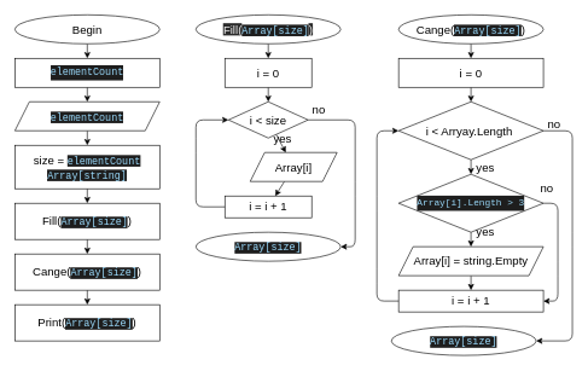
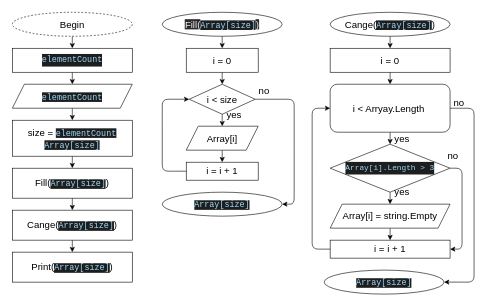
  <mxCell id="0" />
  <mxCell id="1" parent="0" />
  <mxCell id="2" value="" style="edgeStyle=none;html=1;fontSize=16;" parent="1" source="3" target="5" edge="1"><mxGeometry relative="1" as="geometry" /></mxCell>
- <mxCell id="3" value="Begin" style="ellipse;whiteSpace=wrap;html=1;fontSize=16;" parent="1" vertex="1"><mxGeometry x="20" y="20" width="200" height="40" as="geometry" /></mxCell>
+ <mxCell id="3" value="Begin" style="ellipse;whiteSpace=wrap;html=1;fontSize=16;dashed=1;" parent="1" vertex="1"><mxGeometry x="20" y="20" width="200" height="40" as="geometry" /></mxCell>
  <mxCell id="4" style="edgeStyle=none;html=1;fontSize=16;entryX=0.5;entryY=0;entryDx=0;entryDy=0;" parent="1" source="5" target="7" edge="1"><mxGeometry relative="1" as="geometry"><mxPoint x="120" y="170" as="targetPoint" /></mxGeometry></mxCell>
  <mxCell id="5" value="&lt;div style=&quot;color: rgb(212 , 212 , 212) ; background-color: rgb(30 , 30 , 30) ; font-family: &amp;#34;menlo&amp;#34; , &amp;#34;monaco&amp;#34; , &amp;#34;courier new&amp;#34; , monospace ; font-size: 14px ; line-height: 21px&quot;&gt;&lt;span style=&quot;color: #9cdcfe&quot;&gt;elementCount&lt;/span&gt;&lt;/div&gt;" style="whiteSpace=wrap;html=1;fontSize=16;" parent="1" vertex="1"><mxGeometry x="20" y="80" width="200" height="40" as="geometry" /></mxCell>
  <mxCell id="6" value="" style="edgeStyle=none;html=1;fontSize=16;" parent="1" source="7" target="9" edge="1"><mxGeometry relative="1" as="geometry" /></mxCell>
  <mxCell id="7" value="&lt;span style=&quot;color: rgb(156 , 220 , 254) ; font-family: &amp;#34;menlo&amp;#34; , &amp;#34;monaco&amp;#34; , &amp;#34;courier new&amp;#34; , monospace ; font-size: 14px ; background-color: rgb(30 , 30 , 30)&quot;&gt;elementCount&lt;/span&gt;" style="shape=parallelogram;perimeter=parallelogramPerimeter;whiteSpace=wrap;html=1;fixedSize=1;fontSize=16;" parent="1" vertex="1"><mxGeometry x="20" y="140" width="200" height="40" as="geometry" /></mxCell>
  <mxCell id="8" value="" style="edgeStyle=none;html=1;fontSize=16;" parent="1" source="9" target="11" edge="1"><mxGeometry relative="1" as="geometry" /></mxCell>
- <mxCell id="9" value="size =&amp;nbsp;&lt;span style=&quot;color: rgb(156 , 220 , 254) ; font-family: &amp;#34;menlo&amp;#34; , &amp;#34;monaco&amp;#34; , &amp;#34;courier new&amp;#34; , monospace ; font-size: 14px ; background-color: rgb(30 , 30 , 30)&quot;&gt;elementCount&lt;br&gt;Array[string]&lt;br&gt;&lt;/span&gt;" style="whiteSpace=wrap;html=1;fontSize=16;" parent="1" vertex="1"><mxGeometry x="20" y="200" width="200" height="60" as="geometry" /></mxCell>
+ <mxCell id="9" value="size =&amp;nbsp;&lt;span style=&quot;color: rgb(156 , 220 , 254) ; font-family: &amp;#34;menlo&amp;#34; , &amp;#34;monaco&amp;#34; , &amp;#34;courier new&amp;#34; , monospace ; font-size: 14px ; background-color: rgb(30 , 30 , 30)&quot;&gt;elementCount&lt;br&gt;Array[size]&lt;br&gt;&lt;/span&gt;" style="whiteSpace=wrap;html=1;fontSize=16;" parent="1" vertex="1"><mxGeometry x="20" y="200" width="200" height="60" as="geometry" /></mxCell>
  <mxCell id="10" value="" style="edgeStyle=none;html=1;fontSize=16;" parent="1" source="11" target="13" edge="1"><mxGeometry relative="1" as="geometry" /></mxCell>
  <mxCell id="11" value="Fill(&lt;span style=&quot;color: rgb(156 , 220 , 254) ; font-family: &amp;#34;menlo&amp;#34; , &amp;#34;monaco&amp;#34; , &amp;#34;courier new&amp;#34; , monospace ; font-size: 14px ; background-color: rgb(30 , 30 , 30)&quot;&gt;Array[size]&lt;/span&gt;)" style="whiteSpace=wrap;html=1;fontSize=16;" parent="1" vertex="1"><mxGeometry x="20" y="280" width="200" height="50" as="geometry" /></mxCell>
  <mxCell id="12" value="" style="edgeStyle=none;html=1;fontSize=16;" parent="1" source="13" target="14" edge="1"><mxGeometry relative="1" as="geometry" /></mxCell>
  <mxCell id="13" value="Cange(&lt;span style=&quot;color: rgb(156 , 220 , 254) ; font-family: &amp;#34;menlo&amp;#34; , &amp;#34;monaco&amp;#34; , &amp;#34;courier new&amp;#34; , monospace ; font-size: 14px ; background-color: rgb(30 , 30 , 30)&quot;&gt;Array[size]&lt;/span&gt;)" style="whiteSpace=wrap;html=1;fontSize=16;" parent="1" vertex="1"><mxGeometry x="20" y="350" width="200" height="50" as="geometry" /></mxCell>
  <mxCell id="14" value="Print(&lt;span style=&quot;color: rgb(156 , 220 , 254) ; font-family: &amp;#34;menlo&amp;#34; , &amp;#34;monaco&amp;#34; , &amp;#34;courier new&amp;#34; , monospace ; font-size: 14px ; background-color: rgb(30 , 30 , 30)&quot;&gt;Array[size]&lt;/span&gt;)" style="whiteSpace=wrap;html=1;fontSize=16;" parent="1" vertex="1"><mxGeometry x="20" y="420" width="200" height="50" as="geometry" /></mxCell>
  <mxCell id="15" value="" style="edgeStyle=none;html=1;fontSize=16;" parent="1" source="16" target="18" edge="1"><mxGeometry relative="1" as="geometry" /></mxCell>
  <mxCell id="16" value="&lt;meta charset=&quot;utf-8&quot;&gt;&lt;span style=&quot;color: rgb(240, 240, 240); font-family: helvetica; font-size: 16px; font-style: normal; font-weight: 400; letter-spacing: normal; text-align: center; text-indent: 0px; text-transform: none; word-spacing: 0px; background-color: rgb(42, 42, 42); display: inline; float: none;&quot;&gt;Fill(&lt;/span&gt;&lt;span style=&quot;font-style: normal; font-weight: 400; letter-spacing: normal; text-align: center; text-indent: 0px; text-transform: none; word-spacing: 0px; color: rgb(156, 220, 254); font-family: menlo, monaco, &amp;quot;courier new&amp;quot;, monospace; font-size: 14px; background-color: rgb(30, 30, 30);&quot;&gt;Array[size]&lt;/span&gt;&lt;span style=&quot;color: rgb(240, 240, 240); font-family: helvetica; font-size: 16px; font-style: normal; font-weight: 400; letter-spacing: normal; text-align: center; text-indent: 0px; text-transform: none; word-spacing: 0px; background-color: rgb(42, 42, 42); display: inline; float: none;&quot;&gt;)&lt;/span&gt;" style="ellipse;whiteSpace=wrap;html=1;fontSize=16;" parent="1" vertex="1"><mxGeometry x="270" y="20" width="200" height="40" as="geometry" /></mxCell>
  <mxCell id="17" value="" style="edgeStyle=none;html=1;fontSize=16;" parent="1" source="18" target="20" edge="1"><mxGeometry relative="1" as="geometry" /></mxCell>
  <mxCell id="18" value="i = 0" style="whiteSpace=wrap;html=1;fontSize=16;" parent="1" vertex="1"><mxGeometry x="310" y="80" width="120" height="40" as="geometry" /></mxCell>
  <mxCell id="19" value="" style="edgeStyle=none;html=1;fontSize=16;" parent="1" source="20" target="22" edge="1"><mxGeometry relative="1" as="geometry" /></mxCell>
  <mxCell id="20" value="i &amp;lt; size" style="rhombus;whiteSpace=wrap;html=1;fontSize=16;" parent="1" vertex="1"><mxGeometry x="315" y="140" width="110" height="50" as="geometry" /></mxCell>
  <mxCell id="21" value="" style="edgeStyle=none;html=1;fontSize=16;" parent="1" source="22" target="23" edge="1"><mxGeometry relative="1" as="geometry" /></mxCell>
- <mxCell id="22" value="Array[i]" style="shape=parallelogram;perimeter=parallelogramPerimeter;whiteSpace=wrap;html=1;fixedSize=1;fontSize=16;" parent="1" vertex="1"><mxGeometry x="345" y="210" width="120" height="40" as="geometry" /></mxCell>
+ <mxCell id="22" value="Array[i]" style="shape=parallelogram;perimeter=parallelogramPerimeter;whiteSpace=wrap;html=1;fixedSize=1;fontSize=16;" parent="1" vertex="1"><mxGeometry x="310" y="210" width="120" height="40" as="geometry" /></mxCell>
  <mxCell id="23" value="i = i + 1" style="whiteSpace=wrap;html=1;fontSize=16;" parent="1" vertex="1"><mxGeometry x="310" y="270" width="120" height="30" as="geometry" /></mxCell>
  <mxCell id="24" value="" style="endArrow=classic;html=1;fontSize=16;exitX=0;exitY=0.5;exitDx=0;exitDy=0;entryX=0;entryY=0.5;entryDx=0;entryDy=0;" parent="1" source="23" target="20" edge="1"><mxGeometry width="50" height="50" relative="1" as="geometry"><mxPoint x="200" y="340" as="sourcePoint" /><mxPoint x="310" y="160" as="targetPoint" /><Array as="points"><mxPoint x="270" y="285" /><mxPoint x="270" y="200" /><mxPoint x="270" y="165" /></Array></mxGeometry></mxCell>
  <mxCell id="25" value="&lt;span style=&quot;font-style: normal ; font-weight: 400 ; letter-spacing: normal ; text-align: center ; text-indent: 0px ; text-transform: none ; word-spacing: 0px ; color: rgb(156 , 220 , 254) ; font-family: &amp;#34;menlo&amp;#34; , &amp;#34;monaco&amp;#34; , &amp;#34;courier new&amp;#34; , monospace ; font-size: 14px ; background-color: rgb(30 , 30 , 30)&quot;&gt;Array[size]&lt;/span&gt;" style="ellipse;whiteSpace=wrap;html=1;fontSize=16;" parent="1" vertex="1"><mxGeometry x="270" y="320" width="200" height="40" as="geometry" /></mxCell>
  <mxCell id="26" value="" style="endArrow=classic;html=1;fontSize=16;entryX=1;entryY=0.5;entryDx=0;entryDy=0;exitX=1;exitY=0.5;exitDx=0;exitDy=0;" parent="1" source="20" target="25" edge="1"><mxGeometry width="50" height="50" relative="1" as="geometry"><mxPoint x="200" y="340" as="sourcePoint" /><mxPoint x="250" y="290" as="targetPoint" /><Array as="points"><mxPoint x="490" y="165" /><mxPoint x="490" y="260" /><mxPoint x="490" y="340" /></Array></mxGeometry></mxCell>
  <mxCell id="27" value="yes" style="text;html=1;strokeColor=none;fillColor=none;align=center;verticalAlign=middle;whiteSpace=wrap;rounded=0;fontSize=16;" parent="1" vertex="1"><mxGeometry x="370" y="180" width="40" height="20" as="geometry" /></mxCell>
  <mxCell id="28" value="no" style="text;html=1;strokeColor=none;fillColor=none;align=center;verticalAlign=middle;whiteSpace=wrap;rounded=0;fontSize=16;" parent="1" vertex="1"><mxGeometry x="425" y="140" width="30" height="20" as="geometry" /></mxCell>
  <mxCell id="29" style="edgeStyle=none;html=1;entryX=0.5;entryY=0;entryDx=0;entryDy=0;fontSize=16;" parent="1" source="30" target="32" edge="1"><mxGeometry relative="1" as="geometry" /></mxCell>
  <mxCell id="30" value="Cange(&lt;span style=&quot;color: rgb(156 , 220 , 254) ; font-family: &amp;#34;menlo&amp;#34; , &amp;#34;monaco&amp;#34; , &amp;#34;courier new&amp;#34; , monospace ; font-size: 14px ; background-color: rgb(30 , 30 , 30)&quot;&gt;Array[size]&lt;/span&gt;)" style="ellipse;whiteSpace=wrap;html=1;fontSize=16;" parent="1" vertex="1"><mxGeometry x="550" y="20" width="200" height="40" as="geometry" /></mxCell>
  <mxCell id="31" value="" style="edgeStyle=none;html=1;fontSize=13;" edge="1" parent="1" source="32" target="45"><mxGeometry relative="1" as="geometry" /></mxCell>
  <mxCell id="32" value="i = 0" style="whiteSpace=wrap;html=1;fontSize=16;" parent="1" vertex="1"><mxGeometry x="550" y="80" width="200" height="40" as="geometry" /></mxCell>
  <mxCell id="33" style="edgeStyle=none;html=1;exitX=0.5;exitY=1;exitDx=0;exitDy=0;entryX=0.5;entryY=0;entryDx=0;entryDy=0;fontSize=13;" edge="1" parent="1" source="35" target="37"><mxGeometry relative="1" as="geometry" /></mxCell>
  <mxCell id="34" style="edgeStyle=none;html=1;exitX=1;exitY=0.5;exitDx=0;exitDy=0;entryX=1;entryY=0.5;entryDx=0;entryDy=0;fontSize=13;" edge="1" parent="1" source="35" target="38"><mxGeometry relative="1" as="geometry"><Array as="points"><mxPoint x="770" y="280" /><mxPoint x="770" y="370" /><mxPoint x="770" y="415" /></Array></mxGeometry></mxCell>
  <mxCell id="35" value="&lt;div style=&quot;background-color: rgb(30 , 30 , 30) ; font-family: &amp;#34;menlo&amp;#34; , &amp;#34;monaco&amp;#34; , &amp;#34;courier new&amp;#34; , monospace ; font-size: 13px ; line-height: 21px&quot;&gt;&lt;font color=&quot;#9cdcfe&quot;&gt;Array[i].Length &amp;gt; 3&lt;/font&gt;&lt;/div&gt;" style="rhombus;whiteSpace=wrap;html=1;fontSize=13;" parent="1" vertex="1"><mxGeometry x="550" y="240" width="200" height="80" as="geometry" /></mxCell>
  <mxCell id="36" value="" style="edgeStyle=none;html=1;fontSize=13;" edge="1" parent="1" source="37" target="38"><mxGeometry relative="1" as="geometry" /></mxCell>
  <mxCell id="37" value="Array[i] = string.Empty" style="shape=parallelogram;perimeter=parallelogramPerimeter;whiteSpace=wrap;html=1;fixedSize=1;fontSize=16;" parent="1" vertex="1"><mxGeometry x="550" y="340" width="200" height="40" as="geometry" /></mxCell>
  <mxCell id="38" value="i = i + 1" style="whiteSpace=wrap;html=1;fontSize=16;" parent="1" vertex="1"><mxGeometry x="550" y="400" width="200" height="30" as="geometry" /></mxCell>
  <mxCell id="39" style="edgeStyle=none;html=1;exitX=0;exitY=0.5;exitDx=0;exitDy=0;entryX=0;entryY=0.5;entryDx=0;entryDy=0;fontSize=13;" edge="1" parent="1" source="38" target="45"><mxGeometry relative="1" as="geometry"><Array as="points"><mxPoint x="520" y="415" /><mxPoint x="520" y="380" /><mxPoint x="520" y="280" /><mxPoint x="520" y="180" /></Array></mxGeometry></mxCell>
  <mxCell id="40" value="&lt;span style=&quot;font-style: normal ; font-weight: 400 ; letter-spacing: normal ; text-align: center ; text-indent: 0px ; text-transform: none ; word-spacing: 0px ; color: rgb(156 , 220 , 254) ; font-family: &amp;#34;menlo&amp;#34; , &amp;#34;monaco&amp;#34; , &amp;#34;courier new&amp;#34; , monospace ; font-size: 14px ; background-color: rgb(30 , 30 , 30)&quot;&gt;Array[size]&lt;/span&gt;" style="ellipse;whiteSpace=wrap;html=1;fontSize=16;" parent="1" vertex="1"><mxGeometry x="540" y="450" width="200" height="40" as="geometry" /></mxCell>
  <mxCell id="41" value="yes" style="text;html=1;strokeColor=none;fillColor=none;align=center;verticalAlign=middle;whiteSpace=wrap;rounded=0;fontSize=16;" parent="1" vertex="1"><mxGeometry x="650" y="310" width="40" height="20" as="geometry" /></mxCell>
  <mxCell id="42" value="no" style="text;html=1;strokeColor=none;fillColor=none;align=center;verticalAlign=middle;whiteSpace=wrap;rounded=0;fontSize=16;" parent="1" vertex="1"><mxGeometry x="740" y="250" width="30" height="20" as="geometry" /></mxCell>
  <mxCell id="43" style="edgeStyle=none;html=1;exitX=0.5;exitY=1;exitDx=0;exitDy=0;entryX=0.5;entryY=0;entryDx=0;entryDy=0;fontSize=13;" edge="1" parent="1" source="45" target="35"><mxGeometry relative="1" as="geometry" /></mxCell>
  <mxCell id="44" style="edgeStyle=none;html=1;fontSize=13;exitX=1;exitY=0.5;exitDx=0;exitDy=0;entryX=1;entryY=0.5;entryDx=0;entryDy=0;" edge="1" parent="1" source="45" target="40"><mxGeometry relative="1" as="geometry"><mxPoint x="762" y="490" as="targetPoint" /><Array as="points"><mxPoint x="790" y="180" /><mxPoint x="790" y="330" /><mxPoint x="790" y="470" /></Array></mxGeometry></mxCell>
- <mxCell id="45" value="i &amp;lt; Arryay.Length&amp;nbsp;" style="rhombus;whiteSpace=wrap;html=1;fontSize=16;" vertex="1" parent="1"><mxGeometry x="550" y="140" width="200" height="80" as="geometry" /></mxCell>
+ <mxCell id="45" value="i &amp;lt; Arryay.Length&amp;nbsp;" style="whiteSpace=wrap;html=1;fontSize=16;rounded=1;" vertex="1" parent="1"><mxGeometry x="550" y="140" width="200" height="80" as="geometry" /></mxCell>
  <mxCell id="46" value="yes" style="text;html=1;strokeColor=none;fillColor=none;align=center;verticalAlign=middle;whiteSpace=wrap;rounded=0;fontSize=16;" vertex="1" parent="1"><mxGeometry x="650" y="220" width="40" height="20" as="geometry" /></mxCell>
  <mxCell id="47" value="no" style="text;html=1;strokeColor=none;fillColor=none;align=center;verticalAlign=middle;whiteSpace=wrap;rounded=0;fontSize=16;" vertex="1" parent="1"><mxGeometry x="750" y="160" width="30" height="20" as="geometry" /></mxCell>
